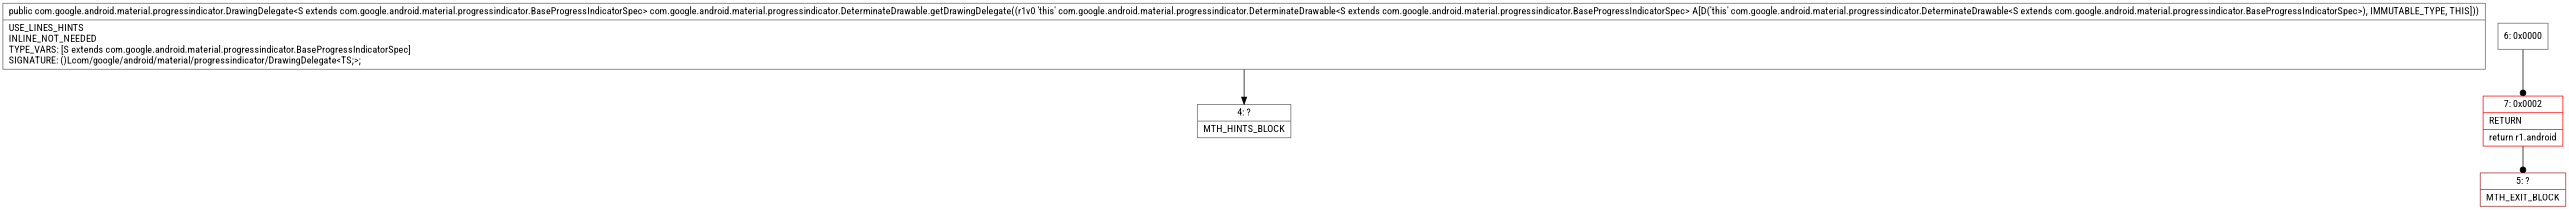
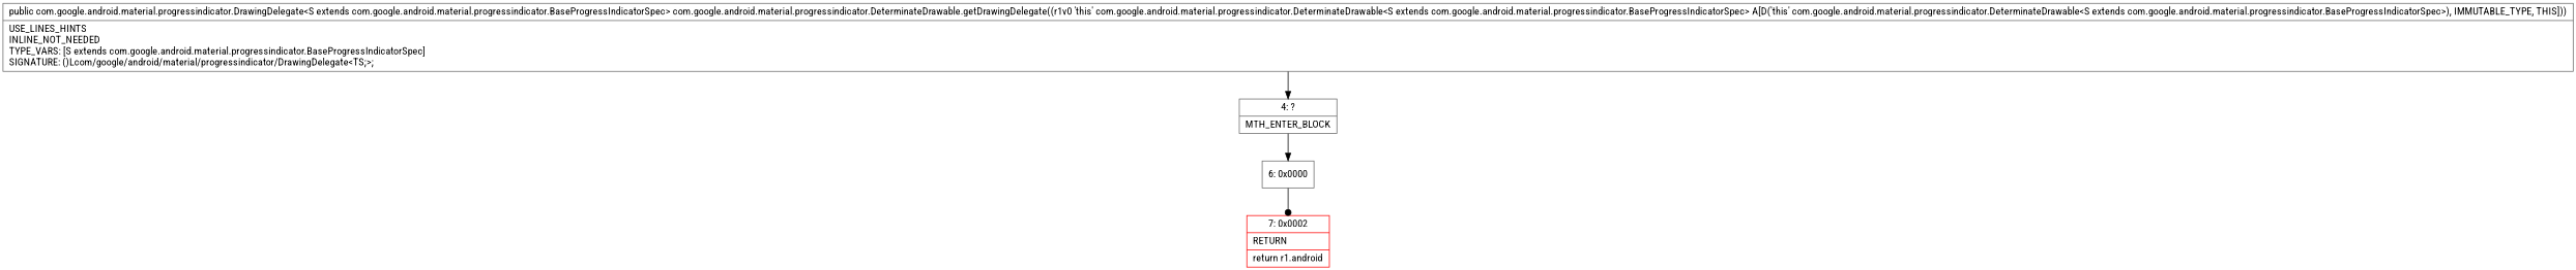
  digraph {
    fontname="Roboto Condensed"
    node [color=gray40 fontname="Roboto Condensed" shape=record]
    edge [arrowhead=normal fontname="Roboto Condensed"]
-   n1 [label="{4\:\ ?|MTH_HINTS_BLOCK\l}"]
+   n1 [label="{4\:\ ?|MTH_ENTER_BLOCK\l}"]
    n2 [label="{6\:\ 0x0000}"]
    n3 [color=red label="{7\:\ 0x0002|RETURN\l|return r1.android\l}"]
-   n4 [color=brown label="{5\:\ ?|MTH_EXIT_BLOCK\l}"]
    n5 [label="{public com.google.android.material.progressindicator.DrawingDelegate\<S extends com.google.android.material.progressindicator.BaseProgressIndicatorSpec\> com.google.android.material.progressindicator.DeterminateDrawable.getDrawingDelegate((r1v0 'this' com.google.android.material.progressindicator.DeterminateDrawable\<S extends com.google.android.material.progressindicator.BaseProgressIndicatorSpec\> A[D('this' com.google.android.material.progressindicator.DeterminateDrawable\<S extends com.google.android.material.progressindicator.BaseProgressIndicatorSpec\>), IMMUTABLE_TYPE, THIS]))  | USE_LINES_HINTS\lINLINE_NOT_NEEDED\lTYPE_VARS: [S extends com.google.android.material.progressindicator.BaseProgressIndicatorSpec]\lSIGNATURE: ()Lcom\/google\/android\/material\/progressindicator\/DrawingDelegate\<TS;\>;\l}"]
+   n1 -> n2
    n2 -> n3 [arrowhead=dot]
-   n3 -> n4 [arrowhead=dot]
    n5 -> n1
  }
